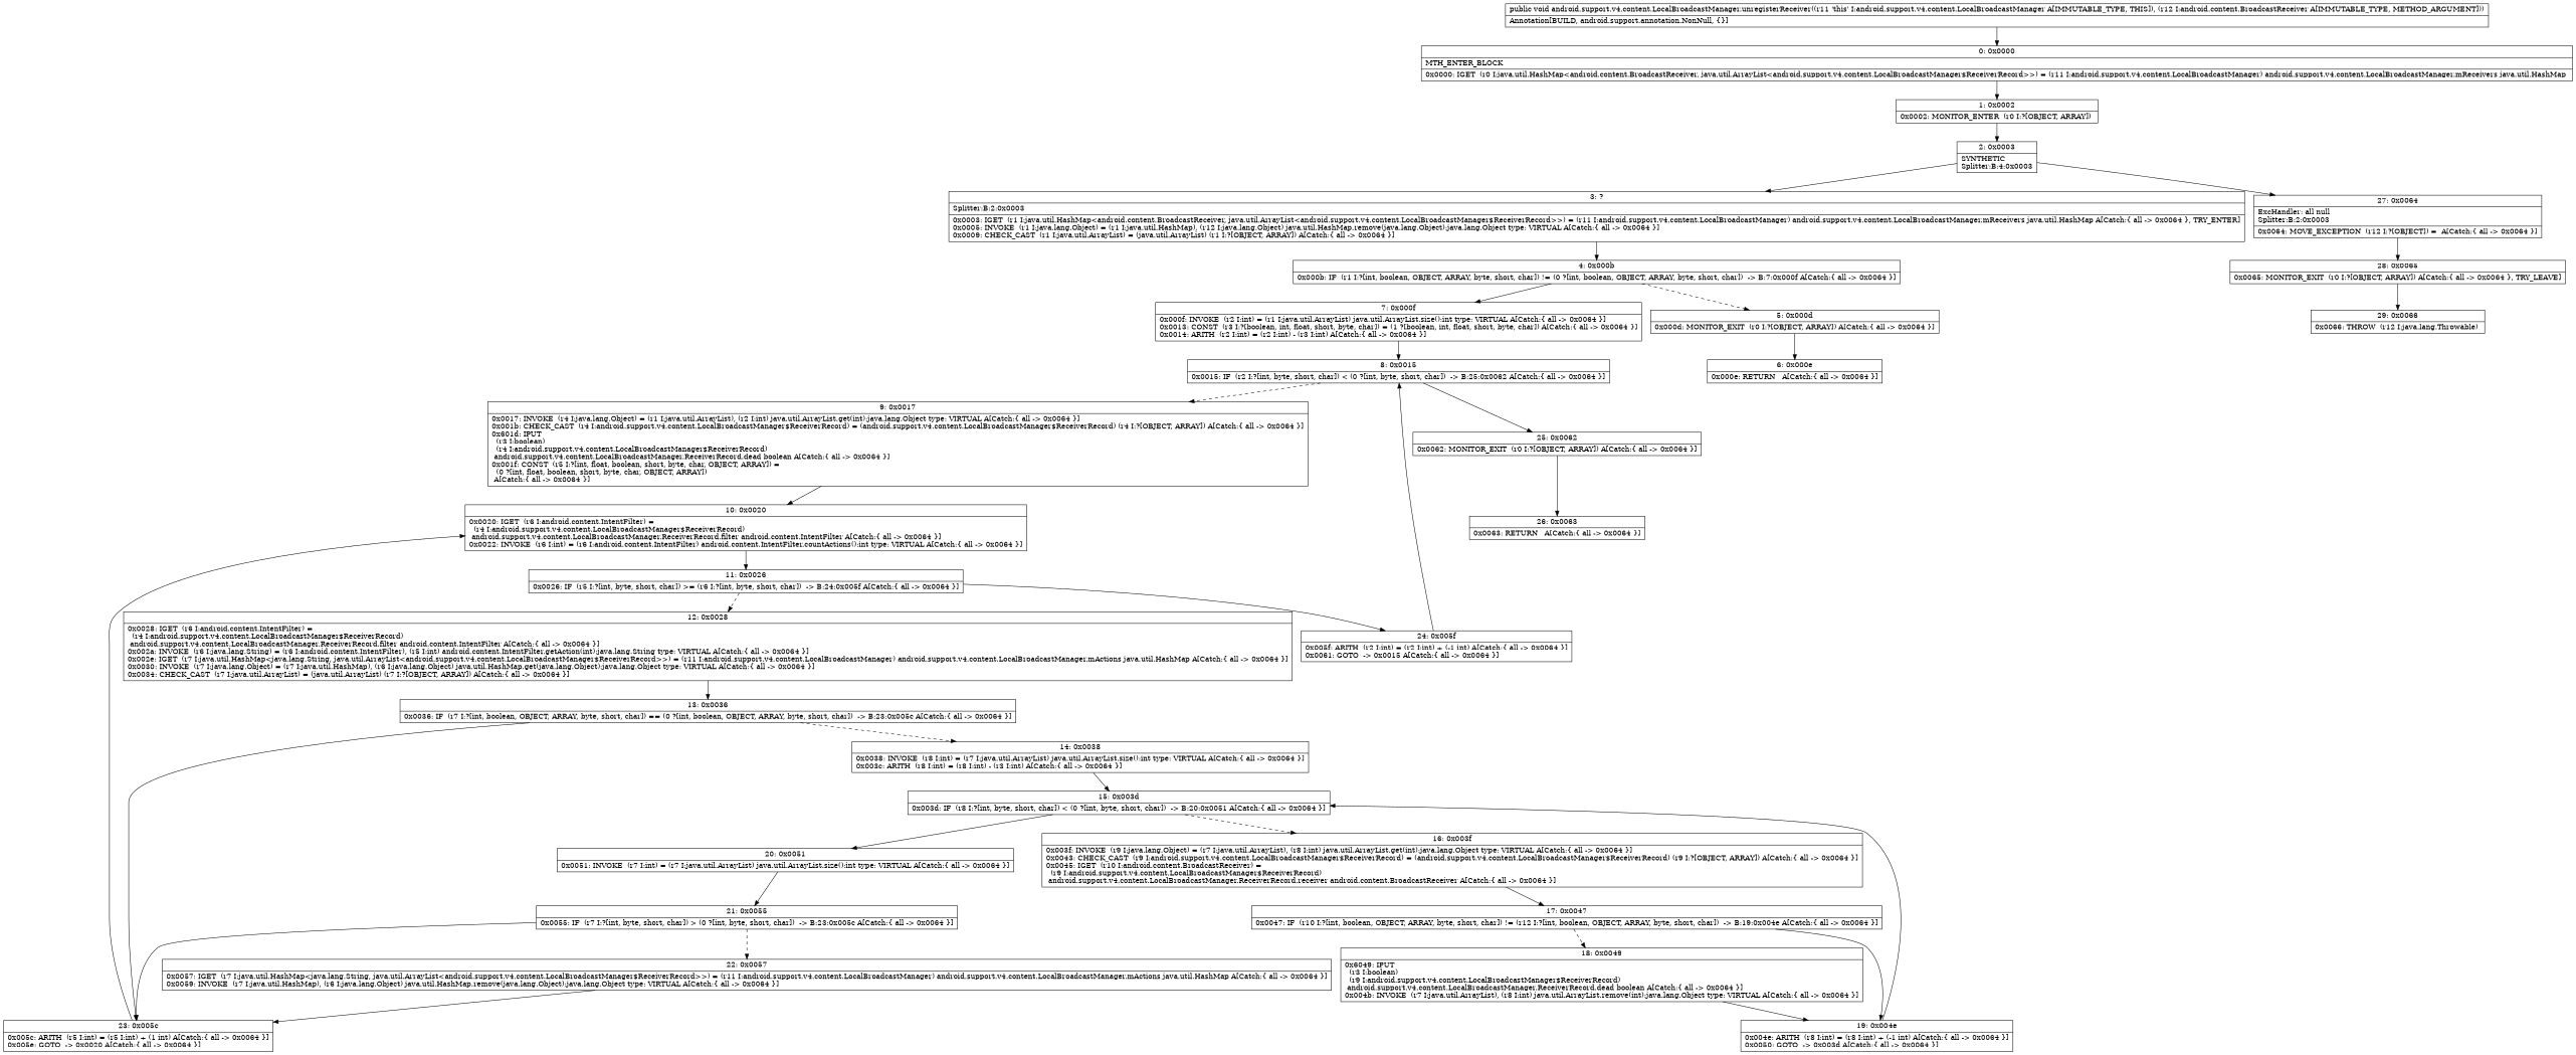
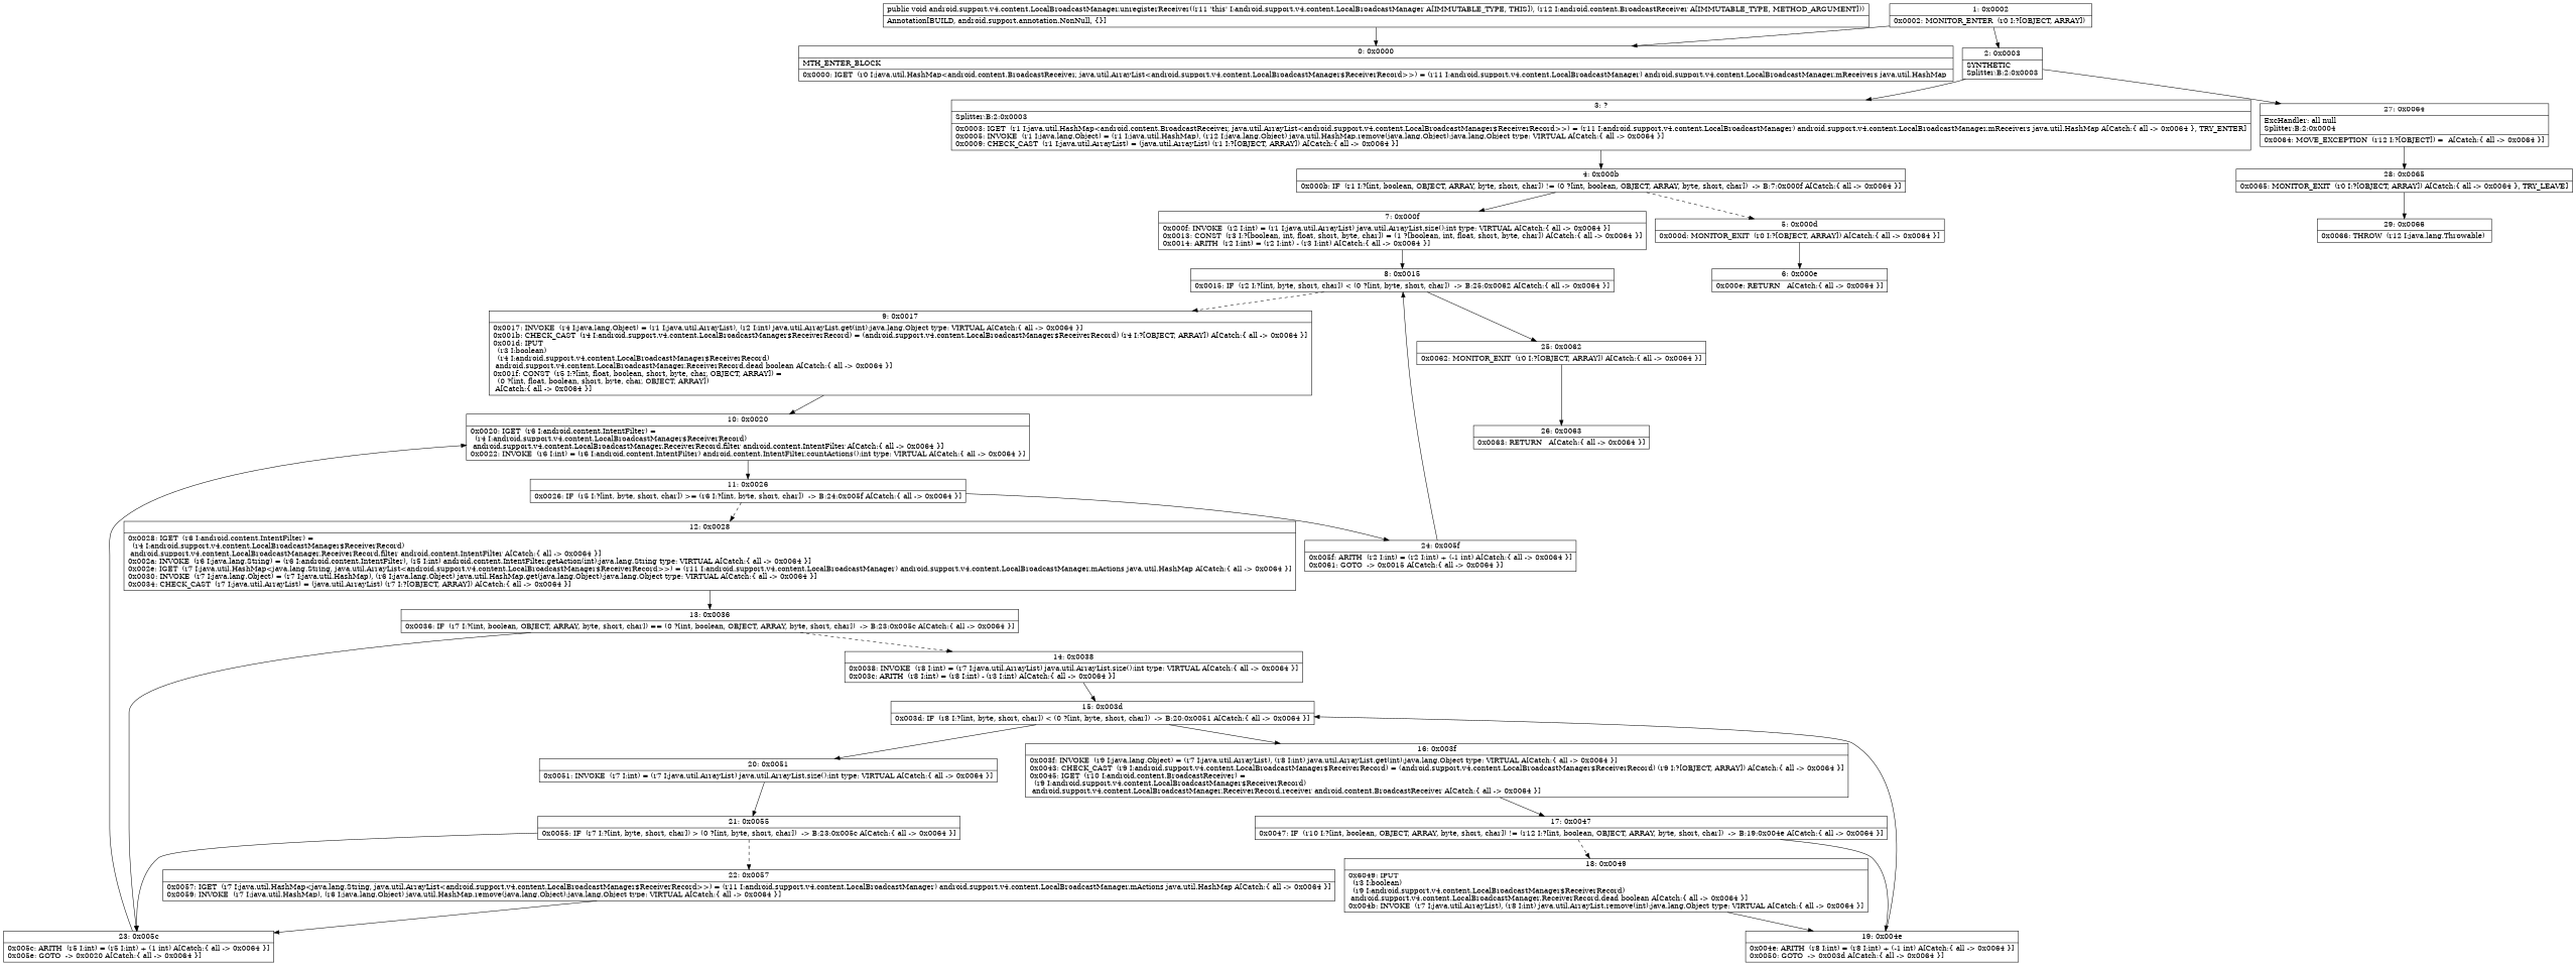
  digraph {
    node [shape=record]
    n1 [label="{0\:\ 0x0000|MTH_ENTER_BLOCK\l|0x0000: IGET  (r0 I:java.util.HashMap\<android.content.BroadcastReceiver, java.util.ArrayList\<android.support.v4.content.LocalBroadcastManager$ReceiverRecord\>\>) = (r11 I:android.support.v4.content.LocalBroadcastManager) android.support.v4.content.LocalBroadcastManager.mReceivers java.util.HashMap \l}"]
    n2 [label="{1\:\ 0x0002|0x0002: MONITOR_ENTER  (r0 I:?[OBJECT, ARRAY]) \l}"]
-   n3 [label="{2\:\ 0x0003|SYNTHETIC\lSplitter:B:4:0x0003\l}"]
+   n3 [label="{2\:\ 0x0003|SYNTHETIC\lSplitter:B:2:0x0003\l}"]
    n4 [label="{3\:\ ?|Splitter:B:2:0x0003\l|0x0003: IGET  (r1 I:java.util.HashMap\<android.content.BroadcastReceiver, java.util.ArrayList\<android.support.v4.content.LocalBroadcastManager$ReceiverRecord\>\>) = (r11 I:android.support.v4.content.LocalBroadcastManager) android.support.v4.content.LocalBroadcastManager.mReceivers java.util.HashMap A[Catch:\{ all \-\> 0x0064 \}, TRY_ENTER]\l0x0005: INVOKE  (r1 I:java.lang.Object) = (r1 I:java.util.HashMap), (r12 I:java.lang.Object) java.util.HashMap.remove(java.lang.Object):java.lang.Object type: VIRTUAL A[Catch:\{ all \-\> 0x0064 \}]\l0x0009: CHECK_CAST  (r1 I:java.util.ArrayList) = (java.util.ArrayList) (r1 I:?[OBJECT, ARRAY]) A[Catch:\{ all \-\> 0x0064 \}]\l}"]
-   n5 [label="{27\:\ 0x0064|ExcHandler: all null\lSplitter:B:2:0x0003\l|0x0064: MOVE_EXCEPTION  (r12 I:?[OBJECT]) =  A[Catch:\{ all \-\> 0x0064 \}]\l}"]
+   n5 [label="{27\:\ 0x0064|ExcHandler: all null\lSplitter:B:2:0x0004\l|0x0064: MOVE_EXCEPTION  (r12 I:?[OBJECT]) =  A[Catch:\{ all \-\> 0x0064 \}]\l}"]
    n6 [label="{4\:\ 0x000b|0x000b: IF  (r1 I:?[int, boolean, OBJECT, ARRAY, byte, short, char]) != (0 ?[int, boolean, OBJECT, ARRAY, byte, short, char])  \-\> B:7:0x000f A[Catch:\{ all \-\> 0x0064 \}]\l}"]
    n7 [label="{28\:\ 0x0065|0x0065: MONITOR_EXIT  (r0 I:?[OBJECT, ARRAY]) A[Catch:\{ all \-\> 0x0064 \}, TRY_LEAVE]\l}"]
    n8 [label="{5\:\ 0x000d|0x000d: MONITOR_EXIT  (r0 I:?[OBJECT, ARRAY]) A[Catch:\{ all \-\> 0x0064 \}]\l}"]
    n9 [label="{7\:\ 0x000f|0x000f: INVOKE  (r2 I:int) = (r1 I:java.util.ArrayList) java.util.ArrayList.size():int type: VIRTUAL A[Catch:\{ all \-\> 0x0064 \}]\l0x0013: CONST  (r3 I:?[boolean, int, float, short, byte, char]) = (1 ?[boolean, int, float, short, byte, char]) A[Catch:\{ all \-\> 0x0064 \}]\l0x0014: ARITH  (r2 I:int) = (r2 I:int) \- (r3 I:int) A[Catch:\{ all \-\> 0x0064 \}]\l}"]
    n10 [label="{6\:\ 0x000e|0x000e: RETURN   A[Catch:\{ all \-\> 0x0064 \}]\l}"]
    n11 [label="{8\:\ 0x0015|0x0015: IF  (r2 I:?[int, byte, short, char]) \< (0 ?[int, byte, short, char])  \-\> B:25:0x0062 A[Catch:\{ all \-\> 0x0064 \}]\l}"]
-   n12 [label="{9\:\ 0x0017|0x0017: INVOKE  (r4 I:java.lang.Object) = (r1 I:java.util.ArrayList), (r2 I:int) java.util.ArrayList.get(int):java.lang.Object type: VIRTUAL A[Catch:\{ all \-\> 0x0064 \}]\l0x001b: CHECK_CAST  (r4 I:android.support.v4.content.LocalBroadcastManager$ReceiverRecord) = (android.support.v4.content.LocalBroadcastManager$ReceiverRecord) (r4 I:?[OBJECT, ARRAY]) A[Catch:\{ all \-\> 0x0064 \}]\l0x601d: IPUT  \l  (r3 I:boolean)\l  (r4 I:android.support.v4.content.LocalBroadcastManager$ReceiverRecord)\l android.support.v4.content.LocalBroadcastManager.ReceiverRecord.dead boolean A[Catch:\{ all \-\> 0x0064 \}]\l0x001f: CONST  (r5 I:?[int, float, boolean, short, byte, char, OBJECT, ARRAY]) = \l  (0 ?[int, float, boolean, short, byte, char, OBJECT, ARRAY])\l A[Catch:\{ all \-\> 0x0064 \}]\l}"]
+   n12 [label="{9\:\ 0x0017|0x0017: INVOKE  (r4 I:java.lang.Object) = (r1 I:java.util.ArrayList), (r2 I:int) java.util.ArrayList.get(int):java.lang.Object type: VIRTUAL A[Catch:\{ all \-\> 0x0064 \}]\l0x001b: CHECK_CAST  (r4 I:android.support.v4.content.LocalBroadcastManager$ReceiverRecord) = (android.support.v4.content.LocalBroadcastManager$ReceiverRecord) (r4 I:?[OBJECT, ARRAY]) A[Catch:\{ all \-\> 0x0064 \}]\l0x001d: IPUT  \l  (r3 I:boolean)\l  (r4 I:android.support.v4.content.LocalBroadcastManager$ReceiverRecord)\l android.support.v4.content.LocalBroadcastManager.ReceiverRecord.dead boolean A[Catch:\{ all \-\> 0x0064 \}]\l0x001f: CONST  (r5 I:?[int, float, boolean, short, byte, char, OBJECT, ARRAY]) = \l  (0 ?[int, float, boolean, short, byte, char, OBJECT, ARRAY])\l A[Catch:\{ all \-\> 0x0064 \}]\l}"]
    n13 [label="{25\:\ 0x0062|0x0062: MONITOR_EXIT  (r0 I:?[OBJECT, ARRAY]) A[Catch:\{ all \-\> 0x0064 \}]\l}"]
    n14 [label="{10\:\ 0x0020|0x0020: IGET  (r6 I:android.content.IntentFilter) = \l  (r4 I:android.support.v4.content.LocalBroadcastManager$ReceiverRecord)\l android.support.v4.content.LocalBroadcastManager.ReceiverRecord.filter android.content.IntentFilter A[Catch:\{ all \-\> 0x0064 \}]\l0x0022: INVOKE  (r6 I:int) = (r6 I:android.content.IntentFilter) android.content.IntentFilter.countActions():int type: VIRTUAL A[Catch:\{ all \-\> 0x0064 \}]\l}"]
    n15 [label="{26\:\ 0x0063|0x0063: RETURN   A[Catch:\{ all \-\> 0x0064 \}]\l}"]
    n16 [label="{11\:\ 0x0026|0x0026: IF  (r5 I:?[int, byte, short, char]) \>= (r6 I:?[int, byte, short, char])  \-\> B:24:0x005f A[Catch:\{ all \-\> 0x0064 \}]\l}"]
    n17 [label="{12\:\ 0x0028|0x0028: IGET  (r6 I:android.content.IntentFilter) = \l  (r4 I:android.support.v4.content.LocalBroadcastManager$ReceiverRecord)\l android.support.v4.content.LocalBroadcastManager.ReceiverRecord.filter android.content.IntentFilter A[Catch:\{ all \-\> 0x0064 \}]\l0x002a: INVOKE  (r6 I:java.lang.String) = (r6 I:android.content.IntentFilter), (r5 I:int) android.content.IntentFilter.getAction(int):java.lang.String type: VIRTUAL A[Catch:\{ all \-\> 0x0064 \}]\l0x002e: IGET  (r7 I:java.util.HashMap\<java.lang.String, java.util.ArrayList\<android.support.v4.content.LocalBroadcastManager$ReceiverRecord\>\>) = (r11 I:android.support.v4.content.LocalBroadcastManager) android.support.v4.content.LocalBroadcastManager.mActions java.util.HashMap A[Catch:\{ all \-\> 0x0064 \}]\l0x0030: INVOKE  (r7 I:java.lang.Object) = (r7 I:java.util.HashMap), (r6 I:java.lang.Object) java.util.HashMap.get(java.lang.Object):java.lang.Object type: VIRTUAL A[Catch:\{ all \-\> 0x0064 \}]\l0x0034: CHECK_CAST  (r7 I:java.util.ArrayList) = (java.util.ArrayList) (r7 I:?[OBJECT, ARRAY]) A[Catch:\{ all \-\> 0x0064 \}]\l}"]
    n18 [label="{24\:\ 0x005f|0x005f: ARITH  (r2 I:int) = (r2 I:int) + (\-1 int) A[Catch:\{ all \-\> 0x0064 \}]\l0x0061: GOTO  \-\> 0x0015 A[Catch:\{ all \-\> 0x0064 \}]\l}"]
    n19 [label="{13\:\ 0x0036|0x0036: IF  (r7 I:?[int, boolean, OBJECT, ARRAY, byte, short, char]) == (0 ?[int, boolean, OBJECT, ARRAY, byte, short, char])  \-\> B:23:0x005c A[Catch:\{ all \-\> 0x0064 \}]\l}"]
    n20 [label="{14\:\ 0x0038|0x0038: INVOKE  (r8 I:int) = (r7 I:java.util.ArrayList) java.util.ArrayList.size():int type: VIRTUAL A[Catch:\{ all \-\> 0x0064 \}]\l0x003c: ARITH  (r8 I:int) = (r8 I:int) \- (r3 I:int) A[Catch:\{ all \-\> 0x0064 \}]\l}"]
    n21 [label="{23\:\ 0x005c|0x005c: ARITH  (r5 I:int) = (r5 I:int) + (1 int) A[Catch:\{ all \-\> 0x0064 \}]\l0x005e: GOTO  \-\> 0x0020 A[Catch:\{ all \-\> 0x0064 \}]\l}"]
    n22 [label="{15\:\ 0x003d|0x003d: IF  (r8 I:?[int, byte, short, char]) \< (0 ?[int, byte, short, char])  \-\> B:20:0x0051 A[Catch:\{ all \-\> 0x0064 \}]\l}"]
    n23 [label="{16\:\ 0x003f|0x003f: INVOKE  (r9 I:java.lang.Object) = (r7 I:java.util.ArrayList), (r8 I:int) java.util.ArrayList.get(int):java.lang.Object type: VIRTUAL A[Catch:\{ all \-\> 0x0064 \}]\l0x0043: CHECK_CAST  (r9 I:android.support.v4.content.LocalBroadcastManager$ReceiverRecord) = (android.support.v4.content.LocalBroadcastManager$ReceiverRecord) (r9 I:?[OBJECT, ARRAY]) A[Catch:\{ all \-\> 0x0064 \}]\l0x0045: IGET  (r10 I:android.content.BroadcastReceiver) = \l  (r9 I:android.support.v4.content.LocalBroadcastManager$ReceiverRecord)\l android.support.v4.content.LocalBroadcastManager.ReceiverRecord.receiver android.content.BroadcastReceiver A[Catch:\{ all \-\> 0x0064 \}]\l}"]
    n24 [label="{20\:\ 0x0051|0x0051: INVOKE  (r7 I:int) = (r7 I:java.util.ArrayList) java.util.ArrayList.size():int type: VIRTUAL A[Catch:\{ all \-\> 0x0064 \}]\l}"]
    n25 [label="{17\:\ 0x0047|0x0047: IF  (r10 I:?[int, boolean, OBJECT, ARRAY, byte, short, char]) != (r12 I:?[int, boolean, OBJECT, ARRAY, byte, short, char])  \-\> B:19:0x004e A[Catch:\{ all \-\> 0x0064 \}]\l}"]
    n26 [label="{21\:\ 0x0055|0x0055: IF  (r7 I:?[int, byte, short, char]) \> (0 ?[int, byte, short, char])  \-\> B:23:0x005c A[Catch:\{ all \-\> 0x0064 \}]\l}"]
    n27 [label="{18\:\ 0x0049|0x6049: IPUT  \l  (r3 I:boolean)\l  (r9 I:android.support.v4.content.LocalBroadcastManager$ReceiverRecord)\l android.support.v4.content.LocalBroadcastManager.ReceiverRecord.dead boolean A[Catch:\{ all \-\> 0x0064 \}]\l0x004b: INVOKE  (r7 I:java.util.ArrayList), (r8 I:int) java.util.ArrayList.remove(int):java.lang.Object type: VIRTUAL A[Catch:\{ all \-\> 0x0064 \}]\l}"]
    n28 [label="{19\:\ 0x004e|0x004e: ARITH  (r8 I:int) = (r8 I:int) + (\-1 int) A[Catch:\{ all \-\> 0x0064 \}]\l0x0050: GOTO  \-\> 0x003d A[Catch:\{ all \-\> 0x0064 \}]\l}"]
    n29 [label="{22\:\ 0x0057|0x0057: IGET  (r7 I:java.util.HashMap\<java.lang.String, java.util.ArrayList\<android.support.v4.content.LocalBroadcastManager$ReceiverRecord\>\>) = (r11 I:android.support.v4.content.LocalBroadcastManager) android.support.v4.content.LocalBroadcastManager.mActions java.util.HashMap A[Catch:\{ all \-\> 0x0064 \}]\l0x0059: INVOKE  (r7 I:java.util.HashMap), (r6 I:java.lang.Object) java.util.HashMap.remove(java.lang.Object):java.lang.Object type: VIRTUAL A[Catch:\{ all \-\> 0x0064 \}]\l}"]
    n30 [label="{29\:\ 0x0066|0x0066: THROW  (r12 I:java.lang.Throwable) \l}"]
    n31 [label="{public void android.support.v4.content.LocalBroadcastManager.unregisterReceiver((r11 'this' I:android.support.v4.content.LocalBroadcastManager A[IMMUTABLE_TYPE, THIS]), (r12 I:android.content.BroadcastReceiver A[IMMUTABLE_TYPE, METHOD_ARGUMENT]))  | Annotation[BUILD, android.support.annotation.NonNull, \{\}]\l}"]
-   n1 -> n2
+   n2 -> n1
    n2 -> n3
    n3 -> n4
    n3 -> n5
    n4 -> n6
    n5 -> n7
    n6 -> n8 [style=dashed]
    n6 -> n9
    n7 -> n30
    n8 -> n10
    n9 -> n11
    n11 -> n12 [style=dashed]
    n11 -> n13
    n12 -> n14
    n13 -> n15
    n14 -> n16
    n16 -> n17 [style=dashed]
    n16 -> n18
    n17 -> n19
    n18 -> n11
    n19 -> n20 [style=dashed]
    n19 -> n21
    n20 -> n22
    n21 -> n14
-   n22 -> n23 [style=dashed]
+   n22 -> n23 [style=solid]
    n22 -> n24
    n23 -> n25
    n24 -> n26
    n25 -> n27 [style=dashed]
    n25 -> n28
    n26 -> n21
    n26 -> n29 [style=dashed]
    n27 -> n28
    n28 -> n22
    n29 -> n21
    n31 -> n1
  }
